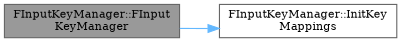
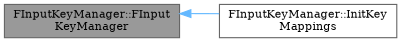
  digraph {
    rankdir=LR
    fontname="DejaVu Serif"
    node [fontname="DejaVu Serif" fontsize=10 shape=box style=filled]
    n1 [color=gray40 fillcolor=grey60 fontcolor=black height=0.2 label="FInputKeyManager::FInput\lKeyManager" width=0.4]
    n2 [color=grey40 fillcolor=white height=0.2 label="FInputKeyManager::InitKey\lMappings" width=0.4]
-   n1 -> n2 [color=steelblue1 fontname="DejaVu Serif" fontsize=10 labelfontname=Helvetica labelfontsize=10 style=solid]
+   n2 -> n1 [color=steelblue1 fontname="DejaVu Serif" fontsize=10 labelfontname=Helvetica labelfontsize=10 style=solid]
  }
